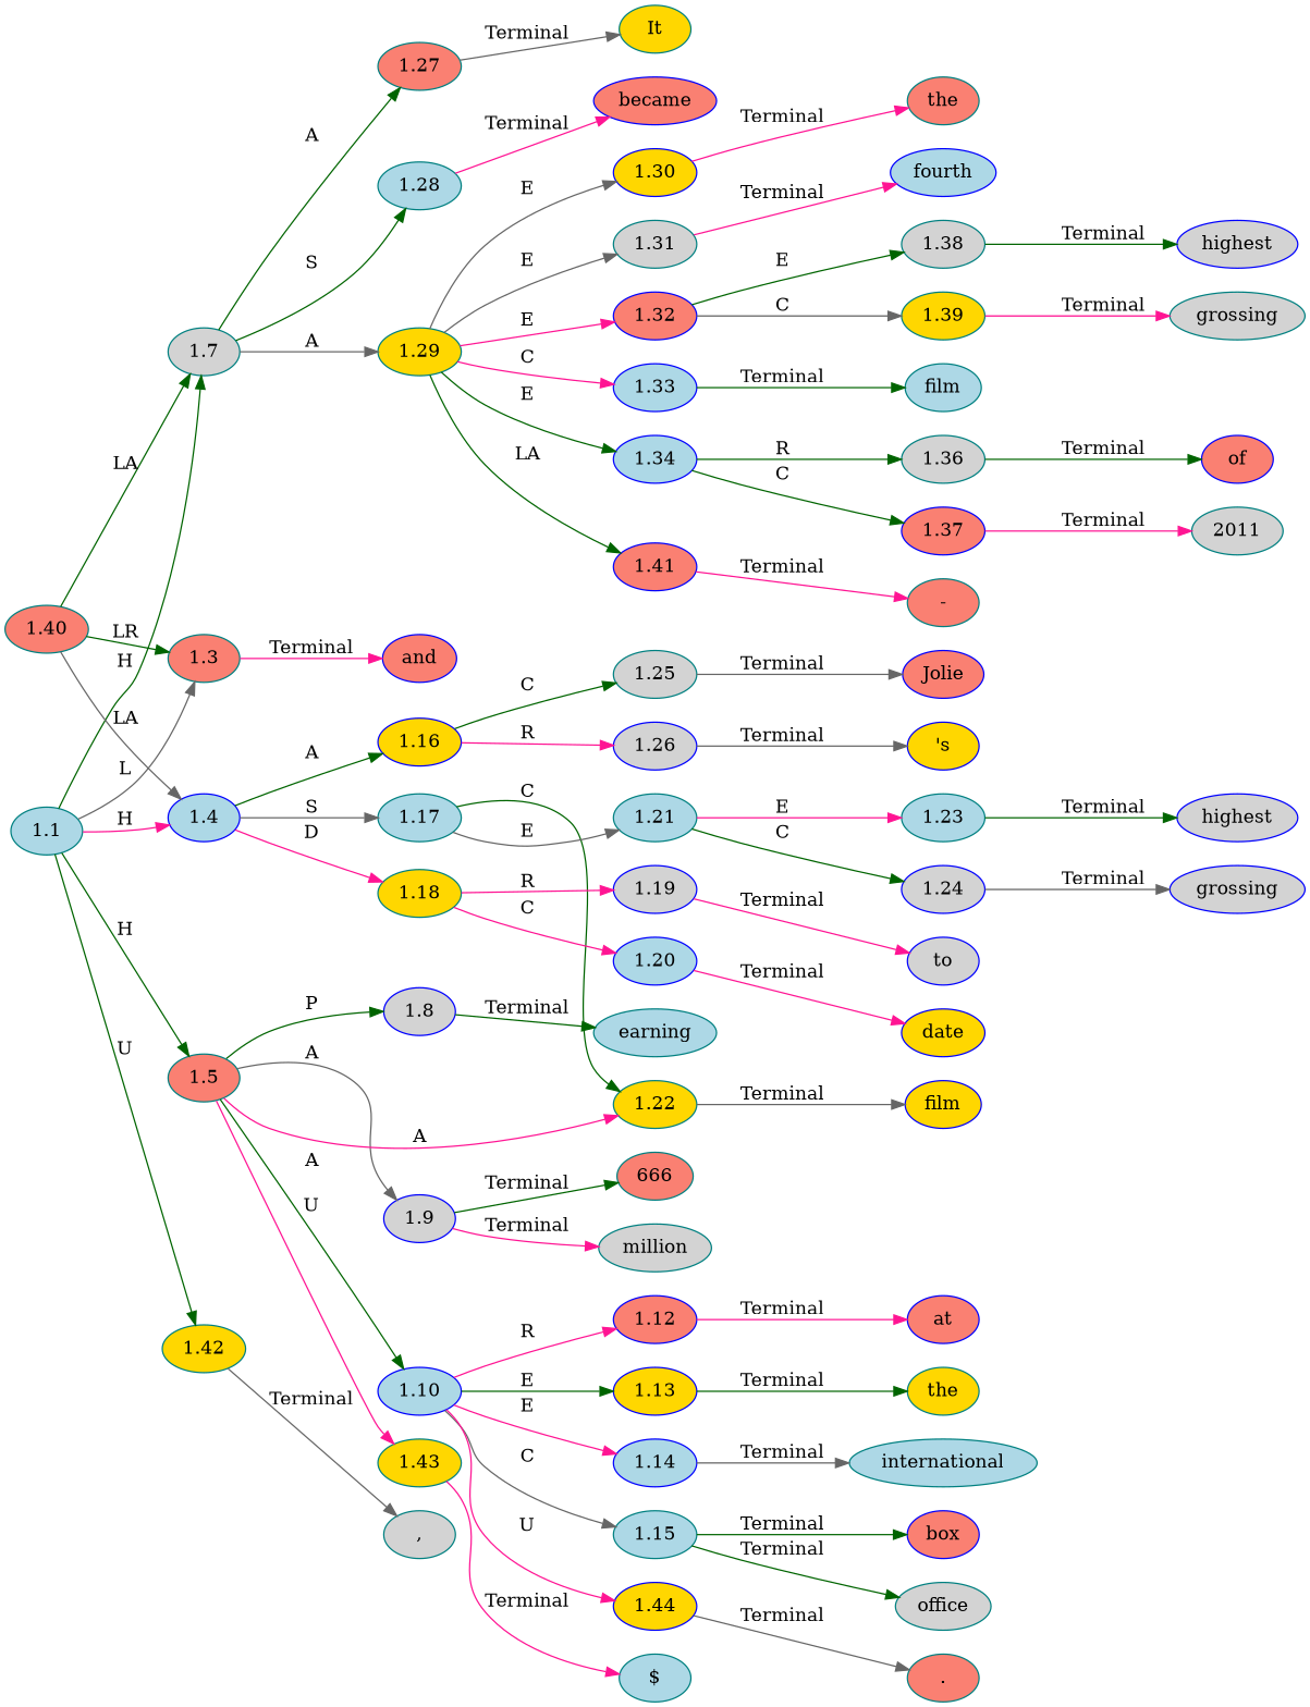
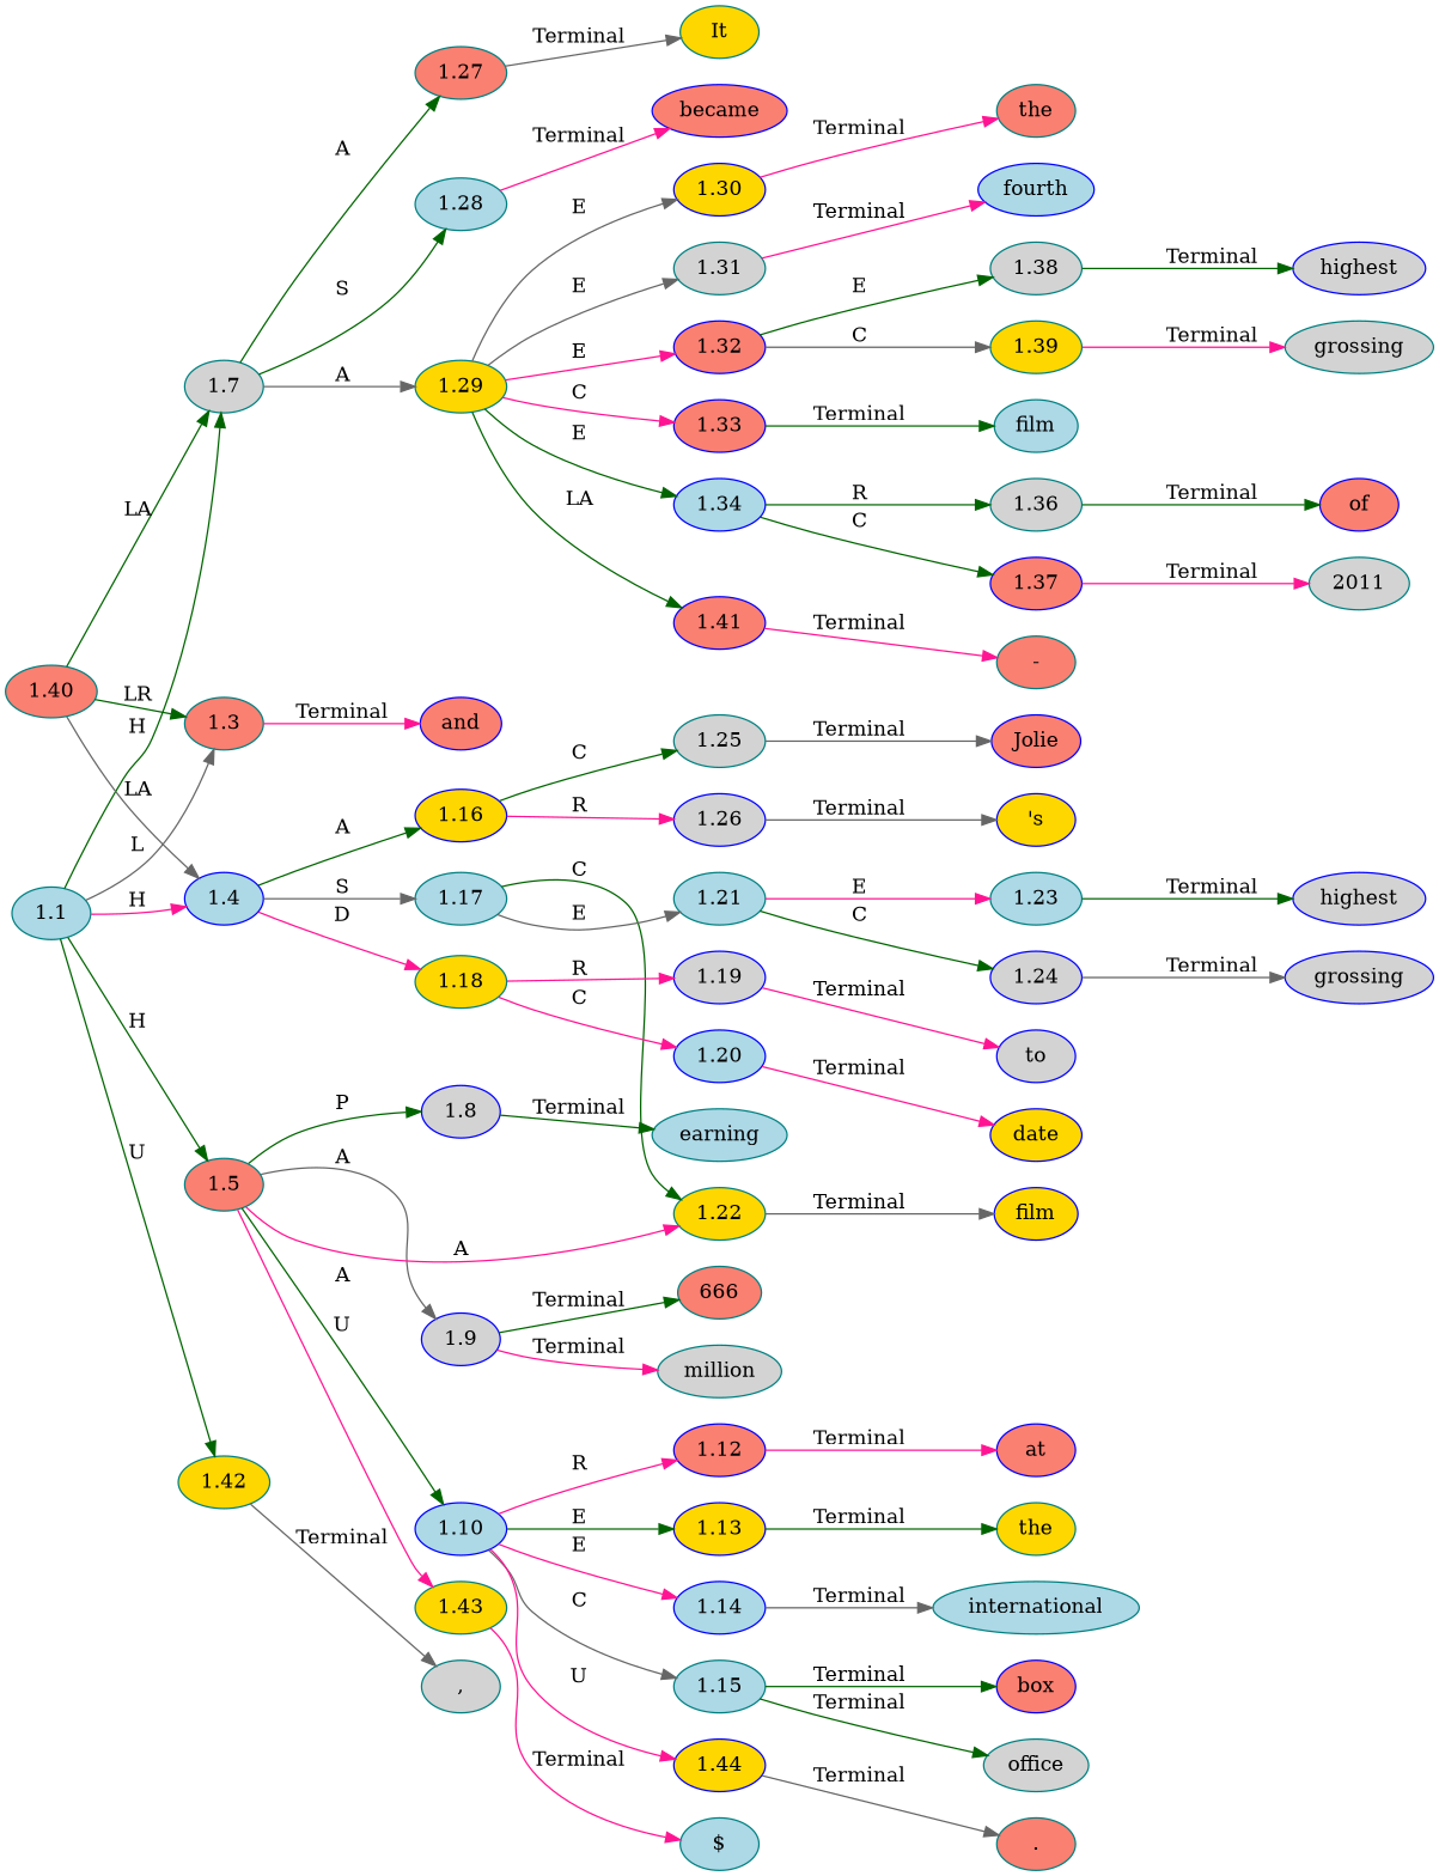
  digraph {
    rankdir=LR
    node [color=teal fillcolor=lightgrey ordering=out style=filled]
    edge [color=darkgreen ordering=out]
    n1 [fillcolor=gold label=It]
    n2 [label=2011]
    n3 [color=blue fillcolor=salmon label=and]
    n4 [color=blue fillcolor=salmon label=Jolie]
    n5 [color=blue fillcolor=gold label="'s"]
    n6 [color=blue label=highest]
    n7 [color=blue label=grossing]
    n8 [color=blue fillcolor=gold label=film]
    n9 [color=blue label=to]
    n10 [color=blue fillcolor=gold label=date]
    n11 [label=","]
    n12 [color=blue fillcolor=salmon label=became]
    n13 [fillcolor=lightblue label=earning]
    n14 [fillcolor=lightblue label="$"]
    n15 [fillcolor=salmon label=666]
    n16 [label=million]
    n17 [color=blue fillcolor=salmon label=at]
    n18 [fillcolor=gold label=the]
    n19 [fillcolor=lightblue label=international]
    n20 [color=blue fillcolor=salmon label=box]
    n21 [label=office]
    n22 [fillcolor=salmon label="."]
    n23 [fillcolor=salmon label=the]
    n24 [color=blue fillcolor=lightblue label=fourth]
    n25 [fillcolor=salmon label="-"]
    n26 [color=blue label=highest]
    n27 [label=grossing]
    n28 [fillcolor=lightblue label=film]
    n29 [color=blue fillcolor=salmon label=of]
    n30 [fillcolor=lightblue label=1.1]
    n31 [label=1.7]
    n32 [fillcolor=salmon label=1.3]
    n33 [color=blue fillcolor=lightblue label=1.4]
    n34 [fillcolor=salmon label=1.5]
    n35 [fillcolor=gold label=1.42]
    n36 [fillcolor=salmon label=1.27]
    n37 [fillcolor=lightblue label=1.28]
    n38 [fillcolor=gold label=1.29]
    n39 [color=blue fillcolor=gold label=1.16]
    n40 [fillcolor=lightblue label=1.17]
    n41 [fillcolor=gold label=1.18]
    n42 [color=blue label=1.8]
    n43 [color=blue label=1.9]
    n44 [color=blue fillcolor=lightblue label=1.10]
    n45 [fillcolor=gold label=1.22]
    n46 [fillcolor=gold label=1.43]
    n47 [color=blue fillcolor=gold label=1.30]
    n48 [label=1.31]
    n49 [color=blue fillcolor=salmon label=1.32]
-   n50 [color=blue fillcolor=lightblue label=1.33]
+   n50 [color=blue fillcolor=salmon label=1.33]
    n51 [color=blue fillcolor=lightblue label=1.34]
    n52 [color=blue fillcolor=salmon label=1.41]
    n53 [label=1.25]
    n54 [color=blue label=1.26]
    n55 [fillcolor=lightblue label=1.21]
    n56 [color=blue label=1.19]
    n57 [color=blue fillcolor=lightblue label=1.20]
    n58 [color=blue fillcolor=salmon label=1.12]
    n59 [color=blue fillcolor=gold label=1.13]
    n60 [color=blue fillcolor=lightblue label=1.14]
    n61 [fillcolor=lightblue label=1.15]
    n62 [color=blue fillcolor=gold label=1.44]
    n63 [fillcolor=lightblue label=1.23]
    n64 [color=blue label=1.24]
    n65 [label=1.38]
    n66 [fillcolor=gold label=1.39]
    n67 [label=1.36]
    n68 [color=blue fillcolor=salmon label=1.37]
    n69 [fillcolor=salmon label=1.40]
    n30 -> n31 [label=H]
    n30 -> n32 [color=gray40 label=L]
    n30 -> n33 [color=deeppink label=H]
    n30 -> n34 [label=H]
    n30 -> n35 [label=U]
    n31 -> n36 [label=A]
    n31 -> n37 [label=S]
    n31 -> n38 [color=gray40 label=A]
    n32 -> n3 [color=deeppink label=Terminal]
    n33 -> n39 [label=A]
    n33 -> n40 [color=gray40 label=S]
    n33 -> n41 [color=deeppink label=D]
    n34 -> n42 [label=P]
    n34 -> n43 [color=gray40 label=A]
    n34 -> n44 [label=A]
    n34 -> n45 [color=deeppink label=A]
    n34 -> n46 [color=deeppink label=U]
    n35 -> n11 [color=gray40 label=Terminal]
    n36 -> n1 [color=gray40 label=Terminal]
    n37 -> n12 [color=deeppink label=Terminal]
    n38 -> n47 [color=gray40 label=E]
    n38 -> n48 [color=gray40 label=E]
    n38 -> n49 [color=deeppink label=E]
    n38 -> n50 [color=deeppink label=C]
    n38 -> n51 [label=E]
    n38 -> n52 [label=LA]
    n39 -> n53 [label=C]
    n39 -> n54 [color=deeppink label=R]
    n40 -> n45 [label=C]
    n40 -> n55 [color=gray40 label=E]
    n41 -> n56 [color=deeppink label=R]
    n41 -> n57 [color=deeppink label=C]
    n42 -> n13 [label=Terminal]
    n43 -> n15 [label=Terminal]
    n43 -> n16 [color=deeppink label=Terminal]
    n44 -> n58 [color=deeppink label=R]
    n44 -> n59 [label=E]
    n44 -> n60 [color=deeppink label=E]
    n44 -> n61 [color=gray40 label=C]
    n44 -> n62 [color=deeppink label=U]
    n45 -> n8 [color=gray40 label=Terminal]
    n46 -> n14 [color=deeppink label=Terminal]
    n47 -> n23 [color=deeppink label=Terminal]
    n48 -> n24 [color=deeppink label=Terminal]
    n49 -> n65 [label=E]
    n49 -> n66 [color=gray40 label=C]
    n50 -> n28 [label=Terminal]
    n51 -> n67 [label=R]
    n51 -> n68 [label=C]
    n52 -> n25 [color=deeppink label=Terminal]
    n53 -> n4 [color=gray40 label=Terminal]
    n54 -> n5 [color=gray40 label=Terminal]
    n55 -> n63 [color=deeppink label=E]
    n55 -> n64 [label=C]
    n56 -> n9 [color=deeppink label=Terminal]
    n57 -> n10 [color=deeppink label=Terminal]
    n58 -> n17 [color=deeppink label=Terminal]
    n59 -> n18 [label=Terminal]
    n60 -> n19 [color=gray40 label=Terminal]
    n61 -> n20 [label=Terminal]
    n61 -> n21 [label=Terminal]
    n62 -> n22 [color=gray40 label=Terminal]
    n63 -> n6 [label=Terminal]
    n64 -> n7 [color=gray40 label=Terminal]
    n65 -> n26 [label=Terminal]
    n66 -> n27 [color=deeppink label=Terminal]
    n67 -> n29 [label=Terminal]
    n68 -> n2 [color=deeppink label=Terminal]
    n69 -> n31 [label=LA]
    n69 -> n32 [label=LR]
    n69 -> n33 [color=gray40 label=LA]
  }
